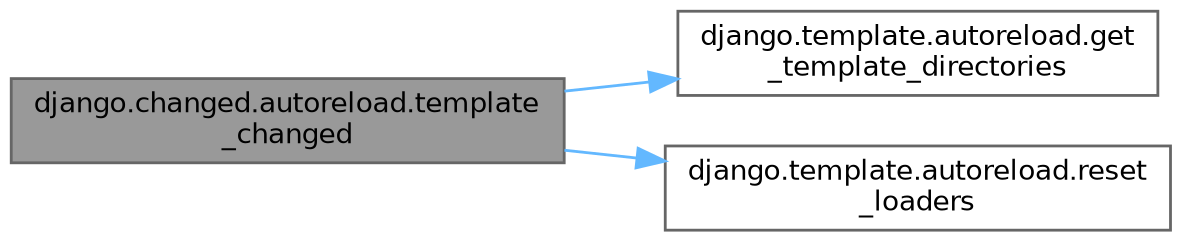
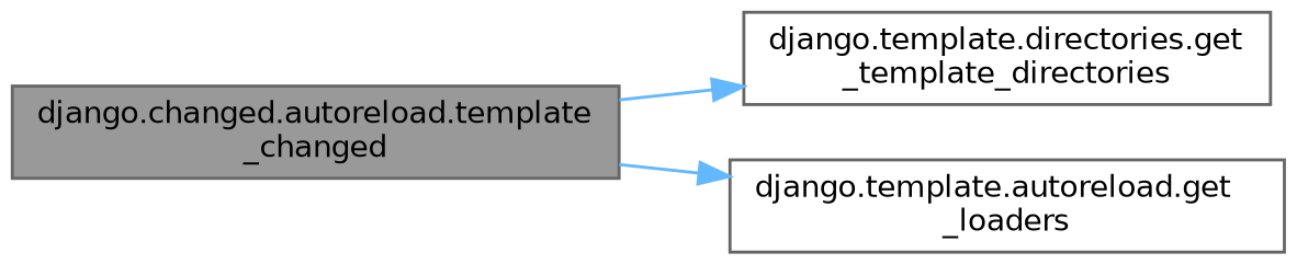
  digraph {
    rankdir=LR
    node [color=grey40 fillcolor=white fontname=Helvetica fontsize=10 shape=box style=filled]
    edge [color=steelblue1 fontname=Helvetica fontsize=10 labelfontname=Helvetica labelfontsize=10 style=solid]
    n1 [color=gray40 fillcolor=grey60 fontcolor=black height=0.2 label="django.changed.autoreload.template\l_changed" width=0.4]
-   n2 [height=0.2 label="django.template.autoreload.get\l_template_directories" width=0.4]
-   n3 [height=0.2 label="django.template.autoreload.reset\l_loaders" width=0.4]
+   n2 [height=0.2 label="django.template.directories.get\l_template_directories" width=0.4]
+   n3 [height=0.2 label="django.template.autoreload.get\l_loaders" width=0.4]
    n1 -> n2
    n1 -> n3
  }
